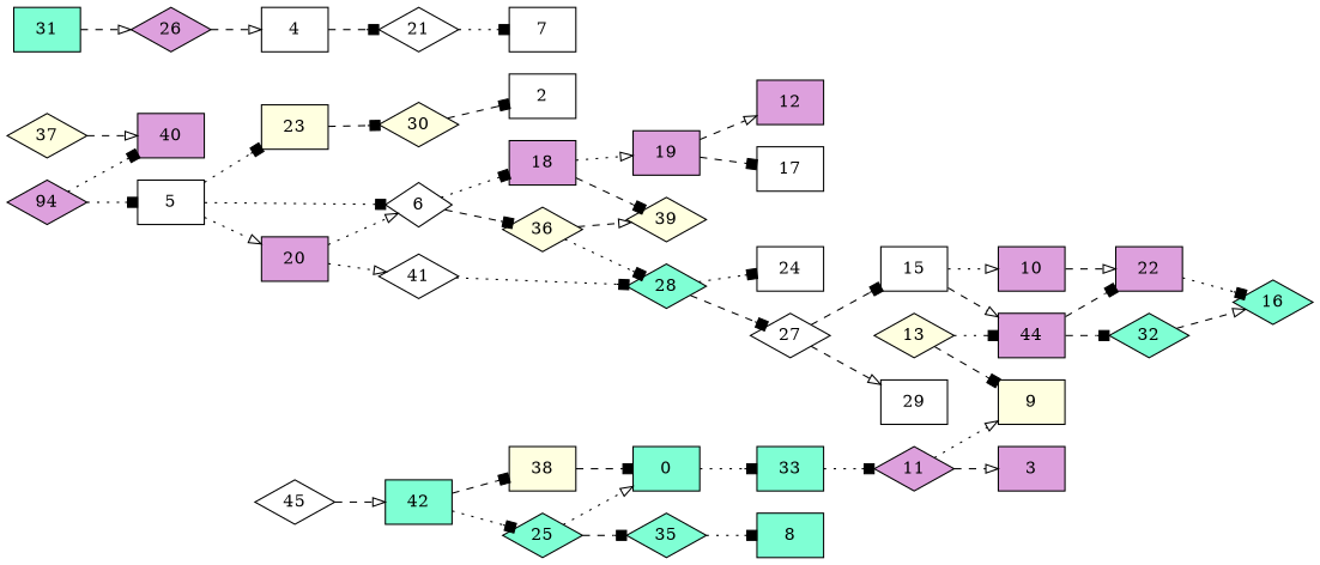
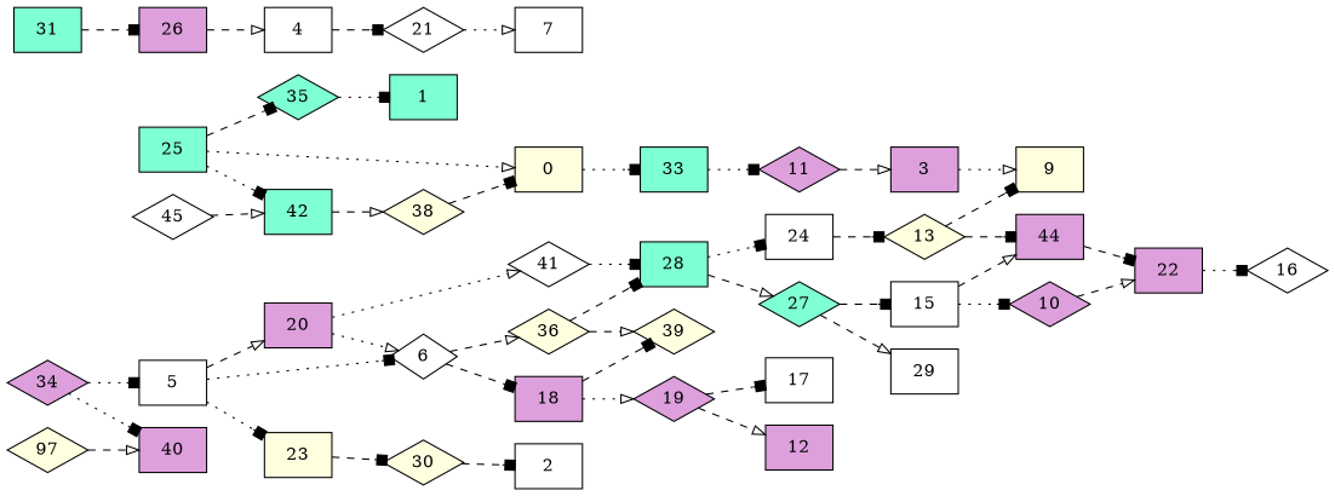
  digraph {
    rankdir=LR
    node [fillcolor=white shape=box style=filled]
    edge [arrowhead=box style=dashed w=0]
-   0 [fillcolor=aquamarine]
+   0 [fillcolor=lightyellow]
    33 [fillcolor=aquamarine]
    11 [fillcolor=plum shape=diamond]
    3 [fillcolor=plum]
    9 [fillcolor=lightyellow]
-   37 [fillcolor=lightyellow shape=diamond]
+   37 [fillcolor=lightyellow shape=diamond label=97]
    40 [fillcolor=plum]
    21 [shape=diamond]
    4
    7
    6 [shape=diamond]
    5
    20 [fillcolor=plum]
    23 [fillcolor=lightyellow]
    18 [fillcolor=plum]
    36 [fillcolor=lightyellow shape=diamond]
    41 [shape=diamond]
    30 [fillcolor=lightyellow shape=diamond]
-   19 [fillcolor=plum]
+   19 [fillcolor=plum shape=diamond]
    39 [fillcolor=lightyellow shape=diamond]
-   28 [fillcolor=aquamarine shape=diamond]
+   28 [fillcolor=aquamarine]
    2
    12 [fillcolor=plum]
    17
    24
-   27 [shape=diamond]
+   27 [fillcolor=aquamarine shape=diamond]
    13 [fillcolor=lightyellow shape=diamond]
    15
    29
    44 [fillcolor=plum]
-   10 [fillcolor=plum]
+   10 [fillcolor=plum shape=diamond]
    22 [fillcolor=plum]
-   32 [fillcolor=aquamarine shape=diamond]
-   16 [fillcolor=aquamarine shape=diamond]
+   16 [shape=diamond]
    31 [fillcolor=aquamarine]
-   26 [fillcolor=plum shape=diamond]
+   26 [fillcolor=plum]
    45 [shape=diamond]
    42 [fillcolor=aquamarine]
-   25 [fillcolor=aquamarine shape=diamond]
-   38 [fillcolor=lightyellow]
+   25 [fillcolor=aquamarine]
+   38 [fillcolor=lightyellow shape=diamond]
    35 [fillcolor=aquamarine shape=diamond]
-   8 [fillcolor=aquamarine]
-   34 [fillcolor=plum shape=diamond label=94]
+   8 [fillcolor=aquamarine label=1]
+   34 [fillcolor=plum shape=diamond]
    0 -> 33 [style=dotted]
    33 -> 11 [style=dotted]
    11 -> 3 [arrowhead=onormal w=1]
-   11 -> 9 [arrowhead=onormal style=dotted]
+   3 -> 9 [arrowhead=onormal style=dotted]
    37 -> 40 [arrowhead=onormal]
-   21 -> 7 [style=dotted]
+   21 -> 7 [arrowhead=onormal style=dotted]
    4 -> 21
-   6 -> 18 [style=dotted]
-   6 -> 36
+   6 -> 18
+   6 -> 36 [arrowhead=onormal]
    5 -> 6 [style=dotted]
-   5 -> 20 [arrowhead=onormal style=dotted]
+   5 -> 20 [arrowhead=onormal]
    5 -> 23 [style=dotted]
    20 -> 6 [arrowhead=onormal style=dotted]
    20 -> 41 [arrowhead=onormal style=dotted w=1]
    23 -> 30
    18 -> 19 [arrowhead=onormal style=dotted]
    18 -> 39 [w=2]
    36 -> 39 [arrowhead=onormal]
-   36 -> 28 [style=dotted w=1]
+   36 -> 28 [w=1]
    41 -> 28 [style=dotted]
    30 -> 2
    19 -> 12 [arrowhead=onormal w=1]
    19 -> 17
    28 -> 24 [style=dotted]
-   28 -> 27 [w=1]
+   28 -> 27 [arrowhead=onormal w=1]
+   24 -> 13
    27 -> 15 [w=3]
    27 -> 29 [arrowhead=onormal]
    13 -> 9 [w=2]
-   13 -> 44 [style=dotted]
+   13 -> 44
    15 -> 44 [arrowhead=onormal]
-   15 -> 10 [arrowhead=onormal style=dotted w=1]
+   15 -> 10 [style=dotted w=1]
    44 -> 22 [w=1]
-   44 -> 32 [w=2]
    10 -> 22 [arrowhead=onormal]
    22 -> 16 [style=dotted w=1]
-   32 -> 16 [arrowhead=onormal]
-   31 -> 26 [arrowhead=onormal]
+   31 -> 26
    26 -> 4 [arrowhead=onormal]
    45 -> 42 [arrowhead=onormal w=1]
-   42 -> 25 [style=dotted]
-   42 -> 38
+   25 -> 42 [style=dotted]
+   42 -> 38 [arrowhead=onormal]
    25 -> 0 [arrowhead=onormal style=dotted w=2]
    25 -> 35
    38 -> 0
    35 -> 8 [style=dotted]
    34 -> 40 [style=dotted]
    34 -> 5 [style=dotted]
  }
